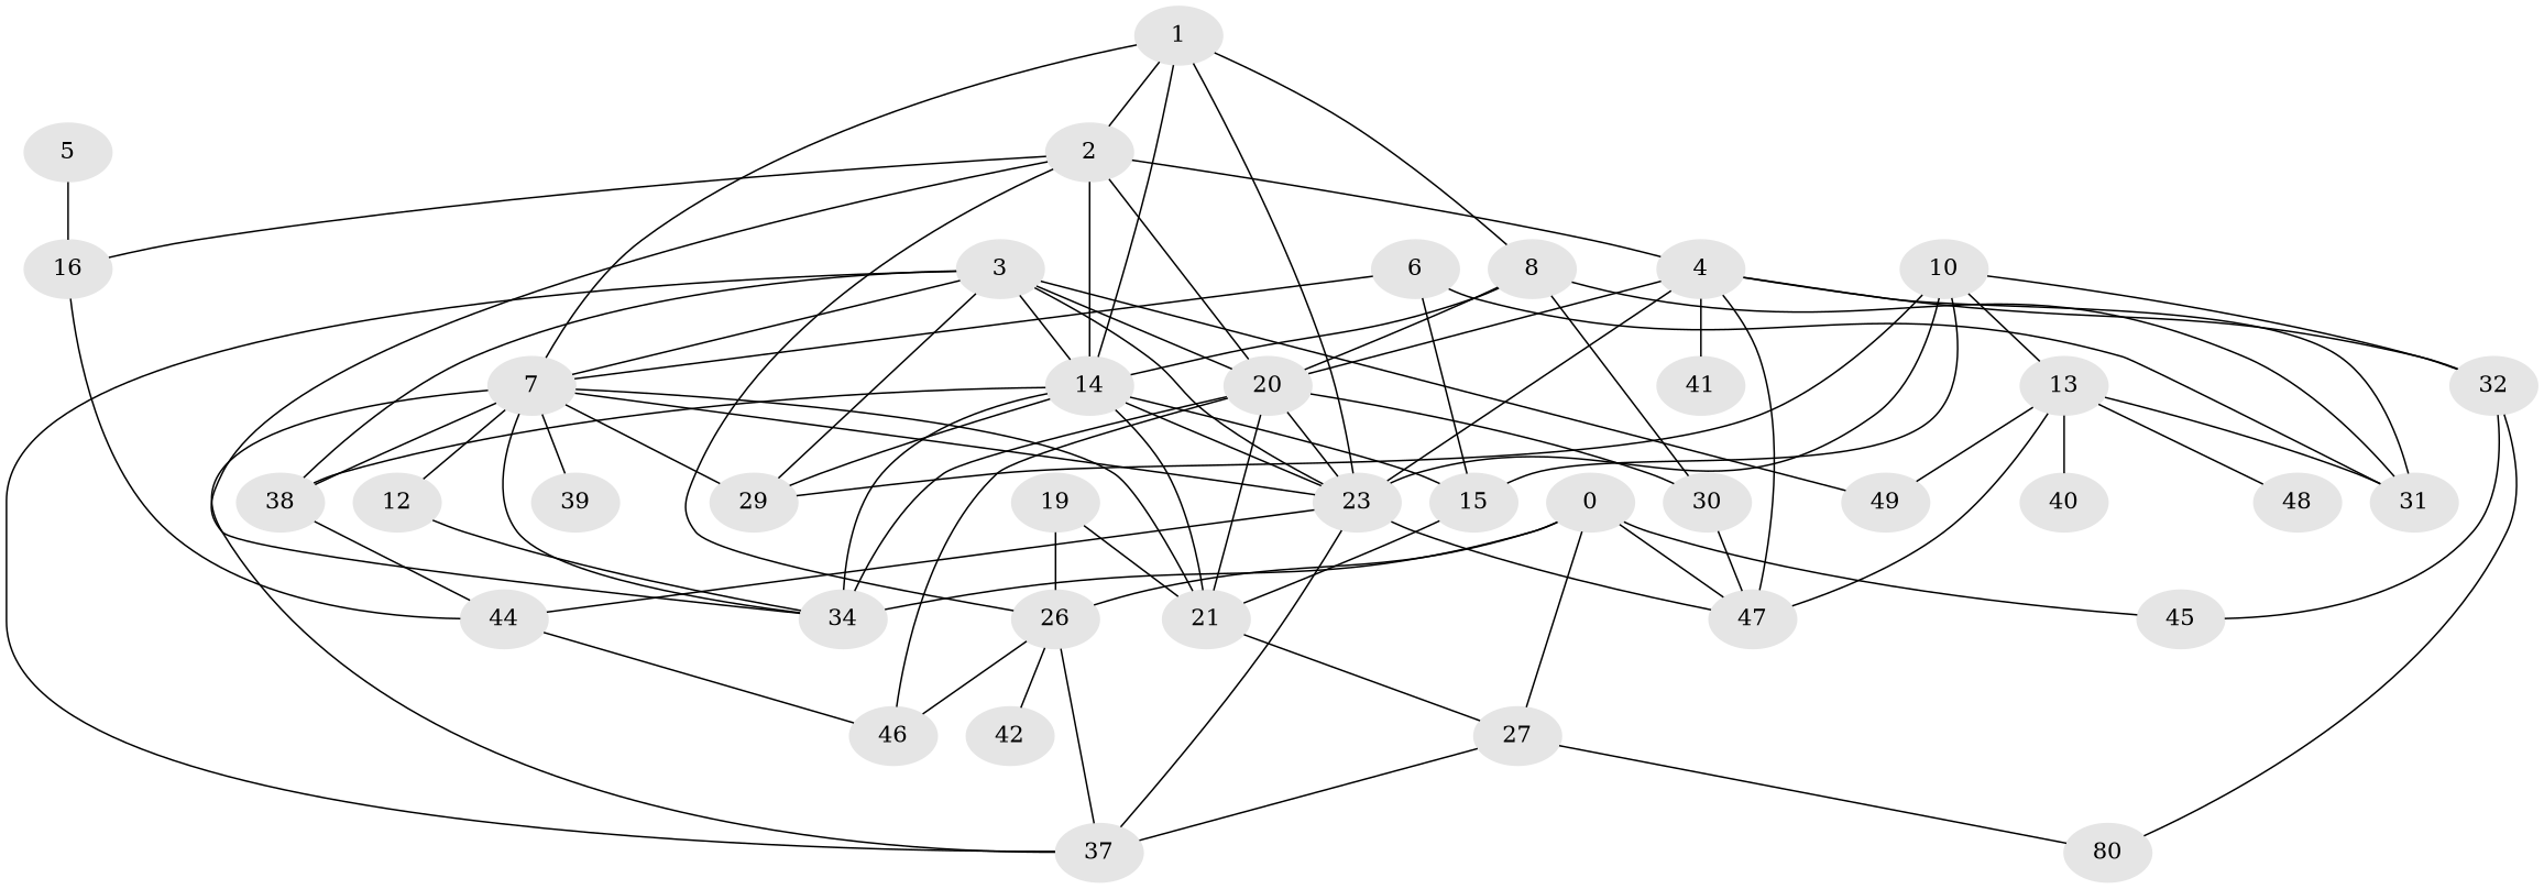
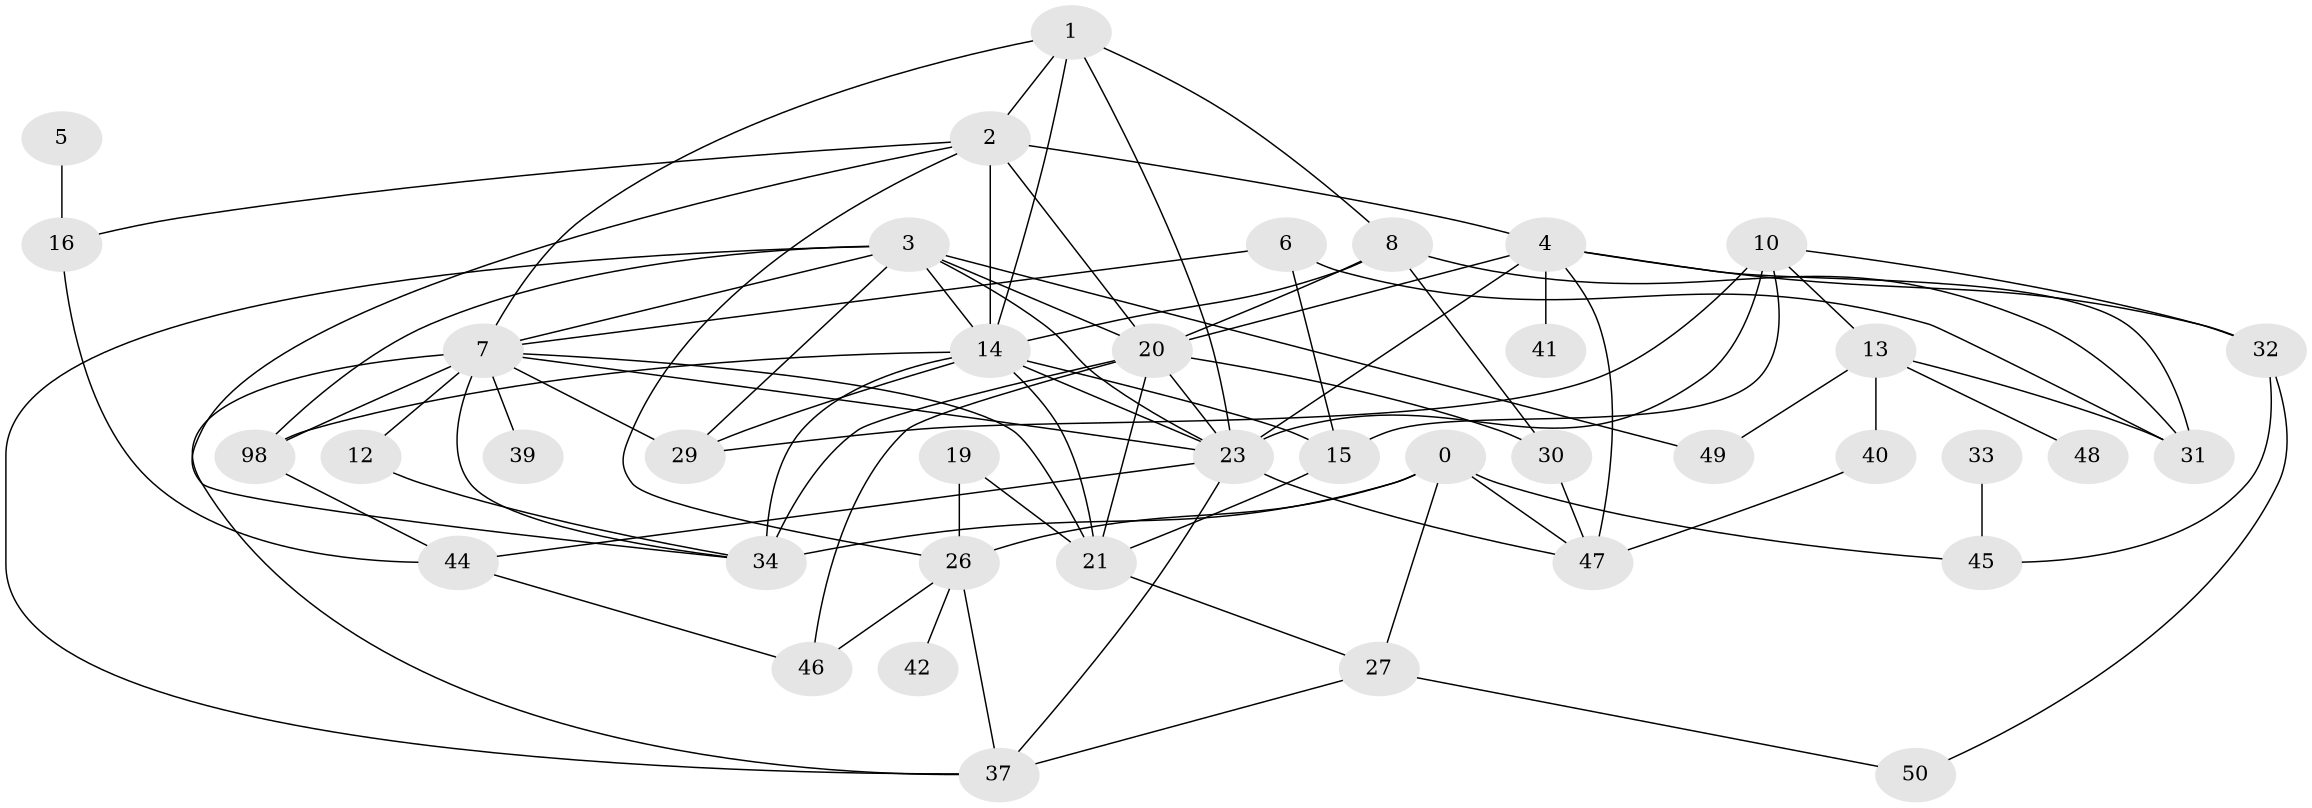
  graph {
    node [color=gray90 style=filled]
    edge [weight=1.0]
    1
    2
    7
    8
    14
    23
    4
    16
    20
    26
    34
    29
    37
-   38
+   38 [label=98]
    12
    21
    39
    31
    30
    15
    47
    44
    32
    41
    46
    42
    3
    49
    45
-   50 [label=80]
+   50
    5
    6
    27
    n34 [label=0]
    10
    13
    40
    48
    n39 [label=19]
+   33
    1 -- 2
    1 -- 7
    1 -- 8
    1 -- 14
    1 -- 23
    2 -- 14 [weight=2.0]
    2 -- 4
    2 -- 16
    2 -- 20
    2 -- 26
    2 -- 34
    7 -- 23 [weight=2.0]
    7 -- 34
    7 -- 29
    7 -- 37
    7 -- 38
    7 -- 12 [weight=4.0]
    7 -- 21
    7 -- 39
    8 -- 14
    8 -- 20 [weight=3.0]
    8 -- 31
    8 -- 30
    14 -- 23
    14 -- 34
    14 -- 29
    14 -- 38
    14 -- 21 [weight=2.0]
    14 -- 15
    23 -- 37
    23 -- 47
    23 -- 44
    4 -- 23
    4 -- 20
    4 -- 31
    4 -- 47
    4 -- 32
    4 -- 41
    16 -- 44
    20 -- 23
    20 -- 34
    20 -- 21
    20 -- 30
    20 -- 46
    26 -- 37 [weight=2.0]
    26 -- 46
    26 -- 42
    38 -- 44
    12 -- 34
    21 -- 27
    30 -- 47
    15 -- 21
    44 -- 46
    32 -- 45
    32 -- 50
    3 -- 7
    3 -- 14 [weight=2.0]
    3 -- 23
    3 -- 20
    3 -- 29
    3 -- 37
    3 -- 38
    3 -- 49
    5 -- 16
    6 -- 7 [weight=2.0]
    6 -- 31
    6 -- 15
    27 -- 37
    27 -- 50
    n34 -- 26
    n34 -- 34 [weight=2.0]
    n34 -- 47
    n34 -- 45
    n34 -- 27
    10 -- 23 [weight=2.0]
    10 -- 29
    10 -- 15
    10 -- 32
    10 -- 13
    13 -- 31
    13 -- 49
    13 -- 40
    13 -- 48
-   13 -- 47
+   40 -- 47
    n39 -- 26
    n39 -- 21
+   33 -- 45 [weight=2.0]
  }
